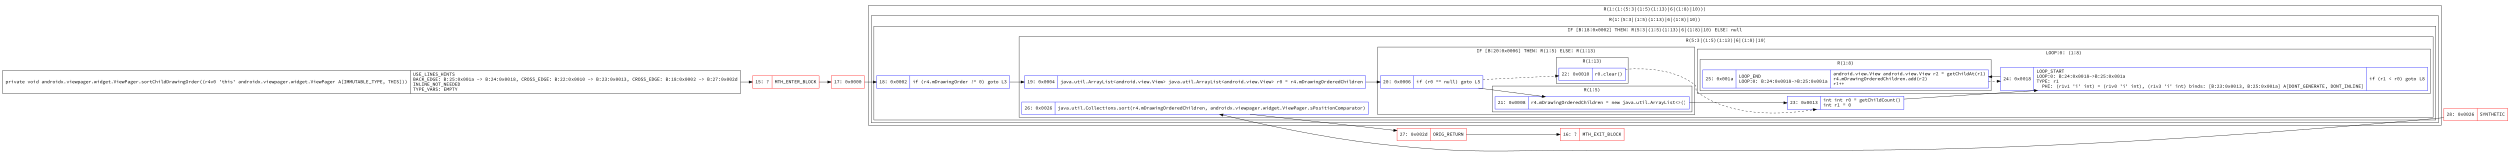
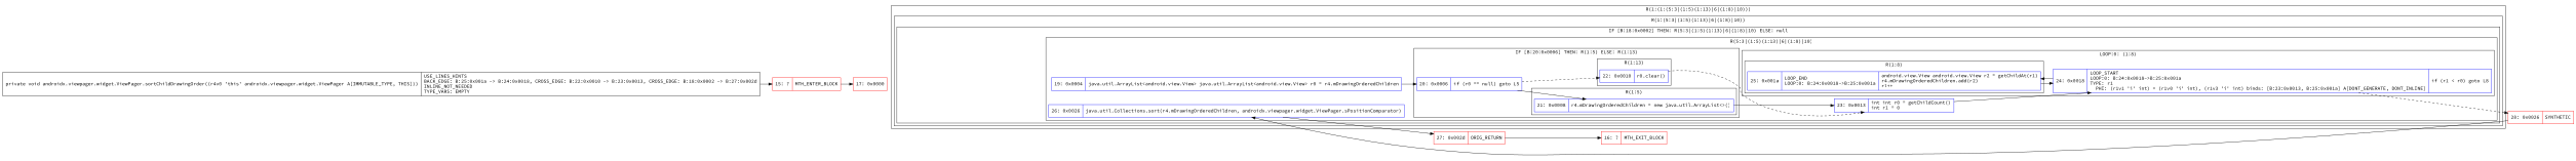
  digraph {
    fontname="Source Code Pro"
    rankdir=LR
    node [color=blue fontname="Source Code Pro" shape=record]
    edge [fontname="Source Code Pro"]
    n1 [label="{21\:\ 0x0008|r4.mDrawingOrderedChildren = new java.util.ArrayList\<\>()\l}"]
    n2 [label="{22\:\ 0x0010|r0.clear()\l}"]
    n3 [label="{20\:\ 0x0006|if (r0 == null) goto L5\l}"]
    n4 [label="{25\:\ 0x001a|LOOP_END\lLOOP:0: B:24:0x0018\-\>B:25:0x001a\l|android.view.View android.view.View r2 = getChildAt(r1)\lr4.mDrawingOrderedChildren.add(r2)\lr1++\l}"]
    n5 [label="{24\:\ 0x0018|LOOP_START\lLOOP:0: B:24:0x0018\-\>B:25:0x001a\lTYPE: r1 \l  PHI: (r1v1 'i' int) = (r1v0 'i' int), (r1v3 'i' int) binds: [B:23:0x0013, B:25:0x001a] A[DONT_GENERATE, DONT_INLINE]\l|if (r1 \< r0) goto L8\l}"]
    n6 [label="{19\:\ 0x0004|java.util.ArrayList\<android.view.View\> java.util.ArrayList\<android.view.View\> r0 = r4.mDrawingOrderedChildren\l}"]
    n7 [label="{23\:\ 0x0013|int int r0 = getChildCount()\lint r1 = 0\l}"]
    n8 [label="{26\:\ 0x0026|java.util.Collections.sort(r4.mDrawingOrderedChildren, androidx.viewpager.widget.ViewPager.sPositionComparator)\l}"]
-   n9 [label="{18\:\ 0x0002|if (r4.mDrawingOrder != 0) goto L3\l}"]
    n10 [color=red label="{28\:\ 0x0026|SYNTHETIC\l}"]
    n11 [color=red label="{27\:\ 0x002d|ORIG_RETURN\l}"]
    n12 [color=red label="{16\:\ ?|MTH_EXIT_BLOCK\l}"]
    n13 [color=red label="{15\:\ ?|MTH_ENTER_BLOCK\l}"]
    n14 [color=red label="{17\:\ 0x0000}"]
    n15 [label="{private void androidx.viewpager.widget.ViewPager.sortChildDrawingOrder((r4v0 'this' androidx.viewpager.widget.ViewPager A[IMMUTABLE_TYPE, THIS]))  | USE_LINES_HINTS\lBACK_EDGE: B:25:0x001a \-\> B:24:0x0018, CROSS_EDGE: B:22:0x0010 \-\> B:23:0x0013, CROSS_EDGE: B:18:0x0002 \-\> B:27:0x002d\lINLINE_NOT_NEEDED\lTYPE_VARS: EMPTY\l}" color=""]
    subgraph cluster_1 {
      label="R(1:(1:(5:3|(1:5)(1:13)|6|(1:8)|10)))"
      subgraph cluster_2 {
        label="R(1:(5:3|(1:5)(1:13)|6|(1:8)|10))"
        subgraph cluster_3 {
          label="IF [B:18:0x0002] THEN: R(5:3|(1:5)(1:13)|6|(1:8)|10) ELSE: null"
-         n9
          subgraph cluster_4 {
            label="R(5:3|(1:5)(1:13)|6|(1:8)|10)"
            n6
            n7
            n8
            subgraph cluster_5 {
              label="IF [B:20:0x0006] THEN: R(1:5) ELSE: R(1:13)"
              n3
              subgraph cluster_6 {
                label="R(1:5)"
                n1
              }
              subgraph cluster_7 {
                label="R(1:13)"
                n2
              }
            }
            subgraph cluster_8 {
              label="LOOP:0: (1:8)"
              n5
              subgraph cluster_9 {
                label="R(1:8)"
                n4
              }
            }
          }
        }
      }
    }
    n1 -> n7
    n2 -> n7 [style=dashed]
    n3 -> n1
    n3 -> n2 [style=dashed]
-   n4 -> n5 [style=dashed]
+   n4 -> n5
    n5 -> n4
+   n5 -> n10 [style=dashed]
    n6 -> n3
    n7 -> n5
    n8 -> n11
-   n9 -> n6
    n10 -> n8
    n11 -> n12
    n13 -> n14
-   n14 -> n9
    n15 -> n13
  }
